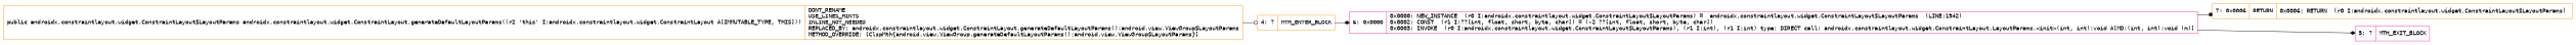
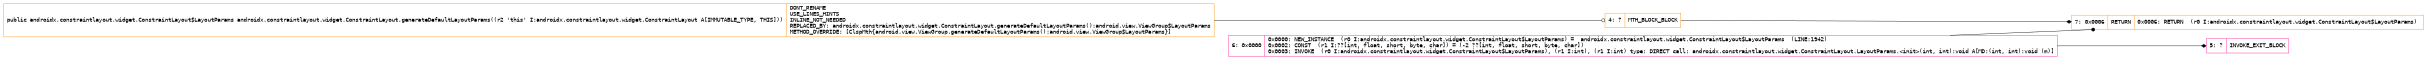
  digraph {
    fontname="DejaVu Sans Mono"
    rankdir=LR
    node [color=darkorange fontname="DejaVu Sans Mono" shape=record]
    edge [arrowhead=diamond fontname="DejaVu Sans Mono"]
-   n1 [label="{4\:\ ?|MTH_ENTER_BLOCK\l}"]
+   n1 [label="{4\:\ ?|MTH_BLOCK_BLOCK\l}"]
    n2 [color=deeppink label="{6\:\ 0x0000|0x0000: NEW_INSTANCE  (r0 I:androidx.constraintlayout.widget.ConstraintLayout$LayoutParams) =  androidx.constraintlayout.widget.ConstraintLayout$LayoutParams  (LINE:1942)\l0x0002: CONST  (r1 I:??[int, float, short, byte, char]) = (\-2 ??[int, float, short, byte, char]) \l0x0003: INVOKE  (r0 I:androidx.constraintlayout.widget.ConstraintLayout$LayoutParams), (r1 I:int), (r1 I:int) type: DIRECT call: androidx.constraintlayout.widget.ConstraintLayout.LayoutParams.\<init\>(int, int):void A[MD:(int, int):void (m)]\l}"]
    n3 [label="{7\:\ 0x0006|RETURN\l|0x0006: RETURN  (r0 I:androidx.constraintlayout.widget.ConstraintLayout$LayoutParams) \l}"]
-   n4 [color=deeppink label="{5\:\ ?|MTH_EXIT_BLOCK\l}"]
+   n4 [color=deeppink label="{5\:\ ?|INVOKE_EXIT_BLOCK\l}"]
    n5 [label="{public androidx.constraintlayout.widget.ConstraintLayout$LayoutParams androidx.constraintlayout.widget.ConstraintLayout.generateDefaultLayoutParams((r2 'this' I:androidx.constraintlayout.widget.ConstraintLayout A[IMMUTABLE_TYPE, THIS]))  | DONT_RENAME\lUSE_LINES_HINTS\lINLINE_NOT_NEEDED\lREPLACED_BY: androidx.constraintlayout.widget.ConstraintLayout.generateDefaultLayoutParams():android.view.ViewGroup$LayoutParams\lMETHOD_OVERRIDE: [ClspMth\{android.view.ViewGroup.generateDefaultLayoutParams():android.view.ViewGroup$LayoutParams\}]\l}"]
-   n1 -> n2
+   n1 -> n3
    n2 -> n3 [arrowhead=dot]
    n2 -> n4
    n5 -> n1 [arrowhead=odot]
  }
